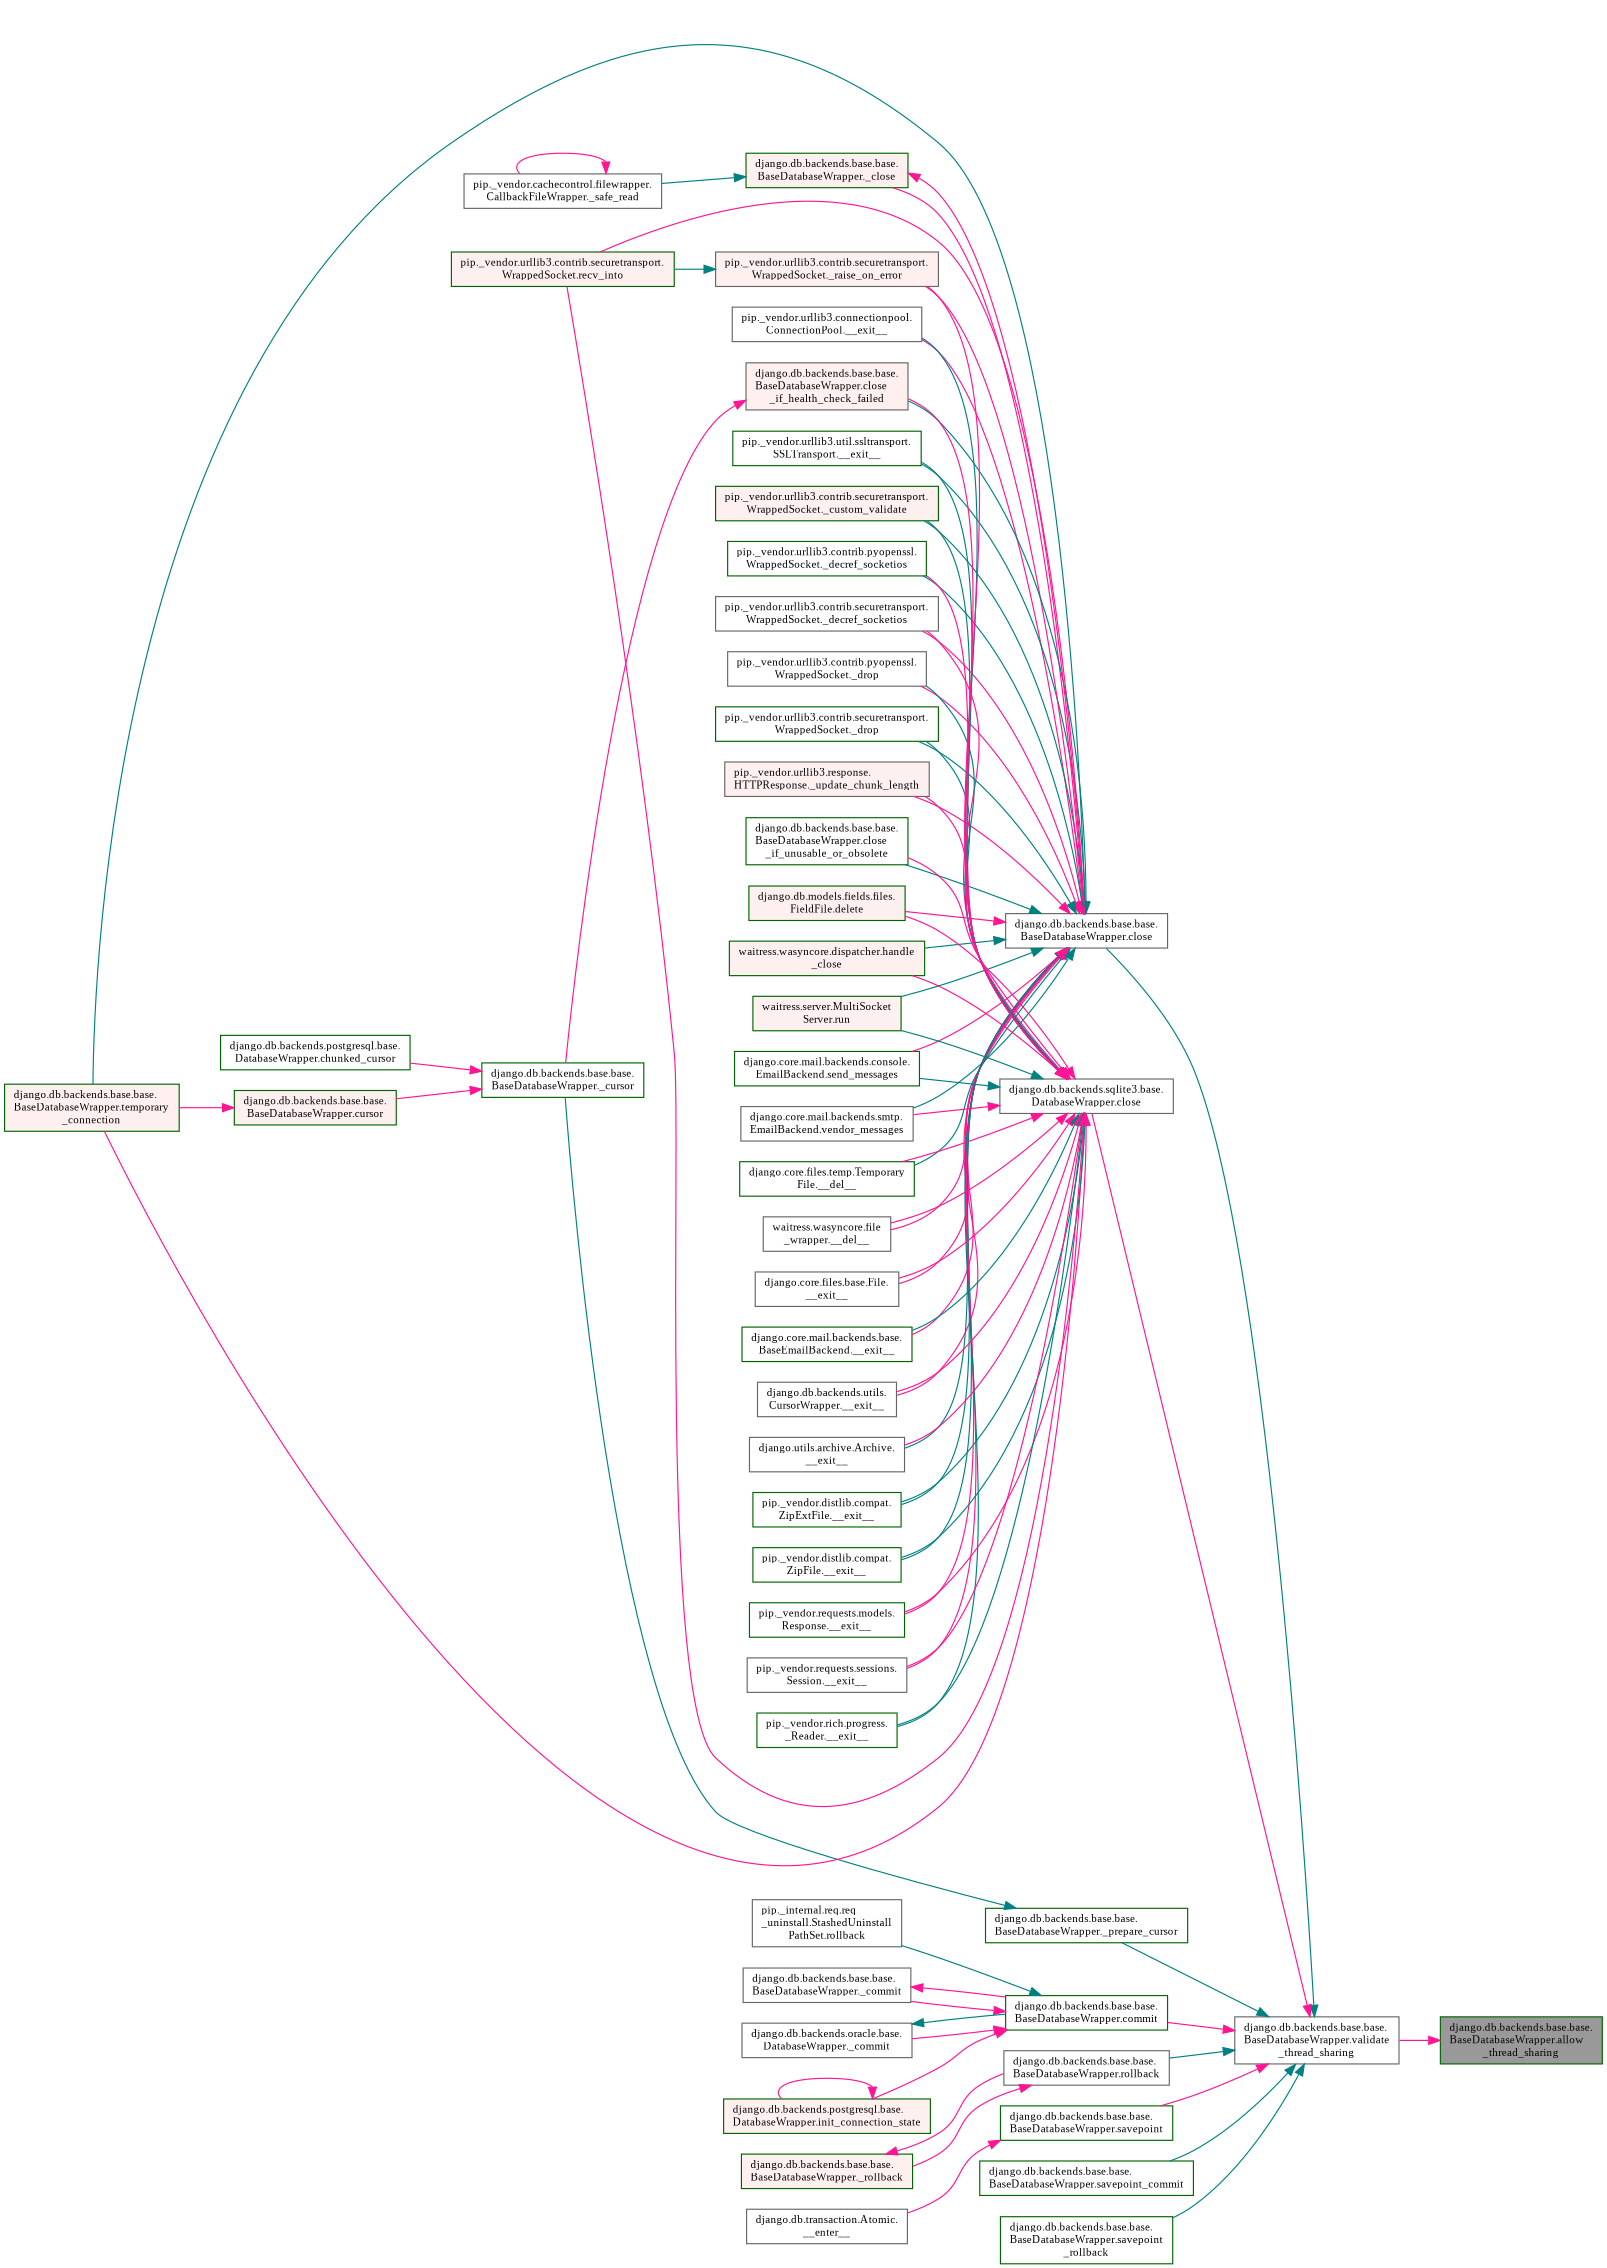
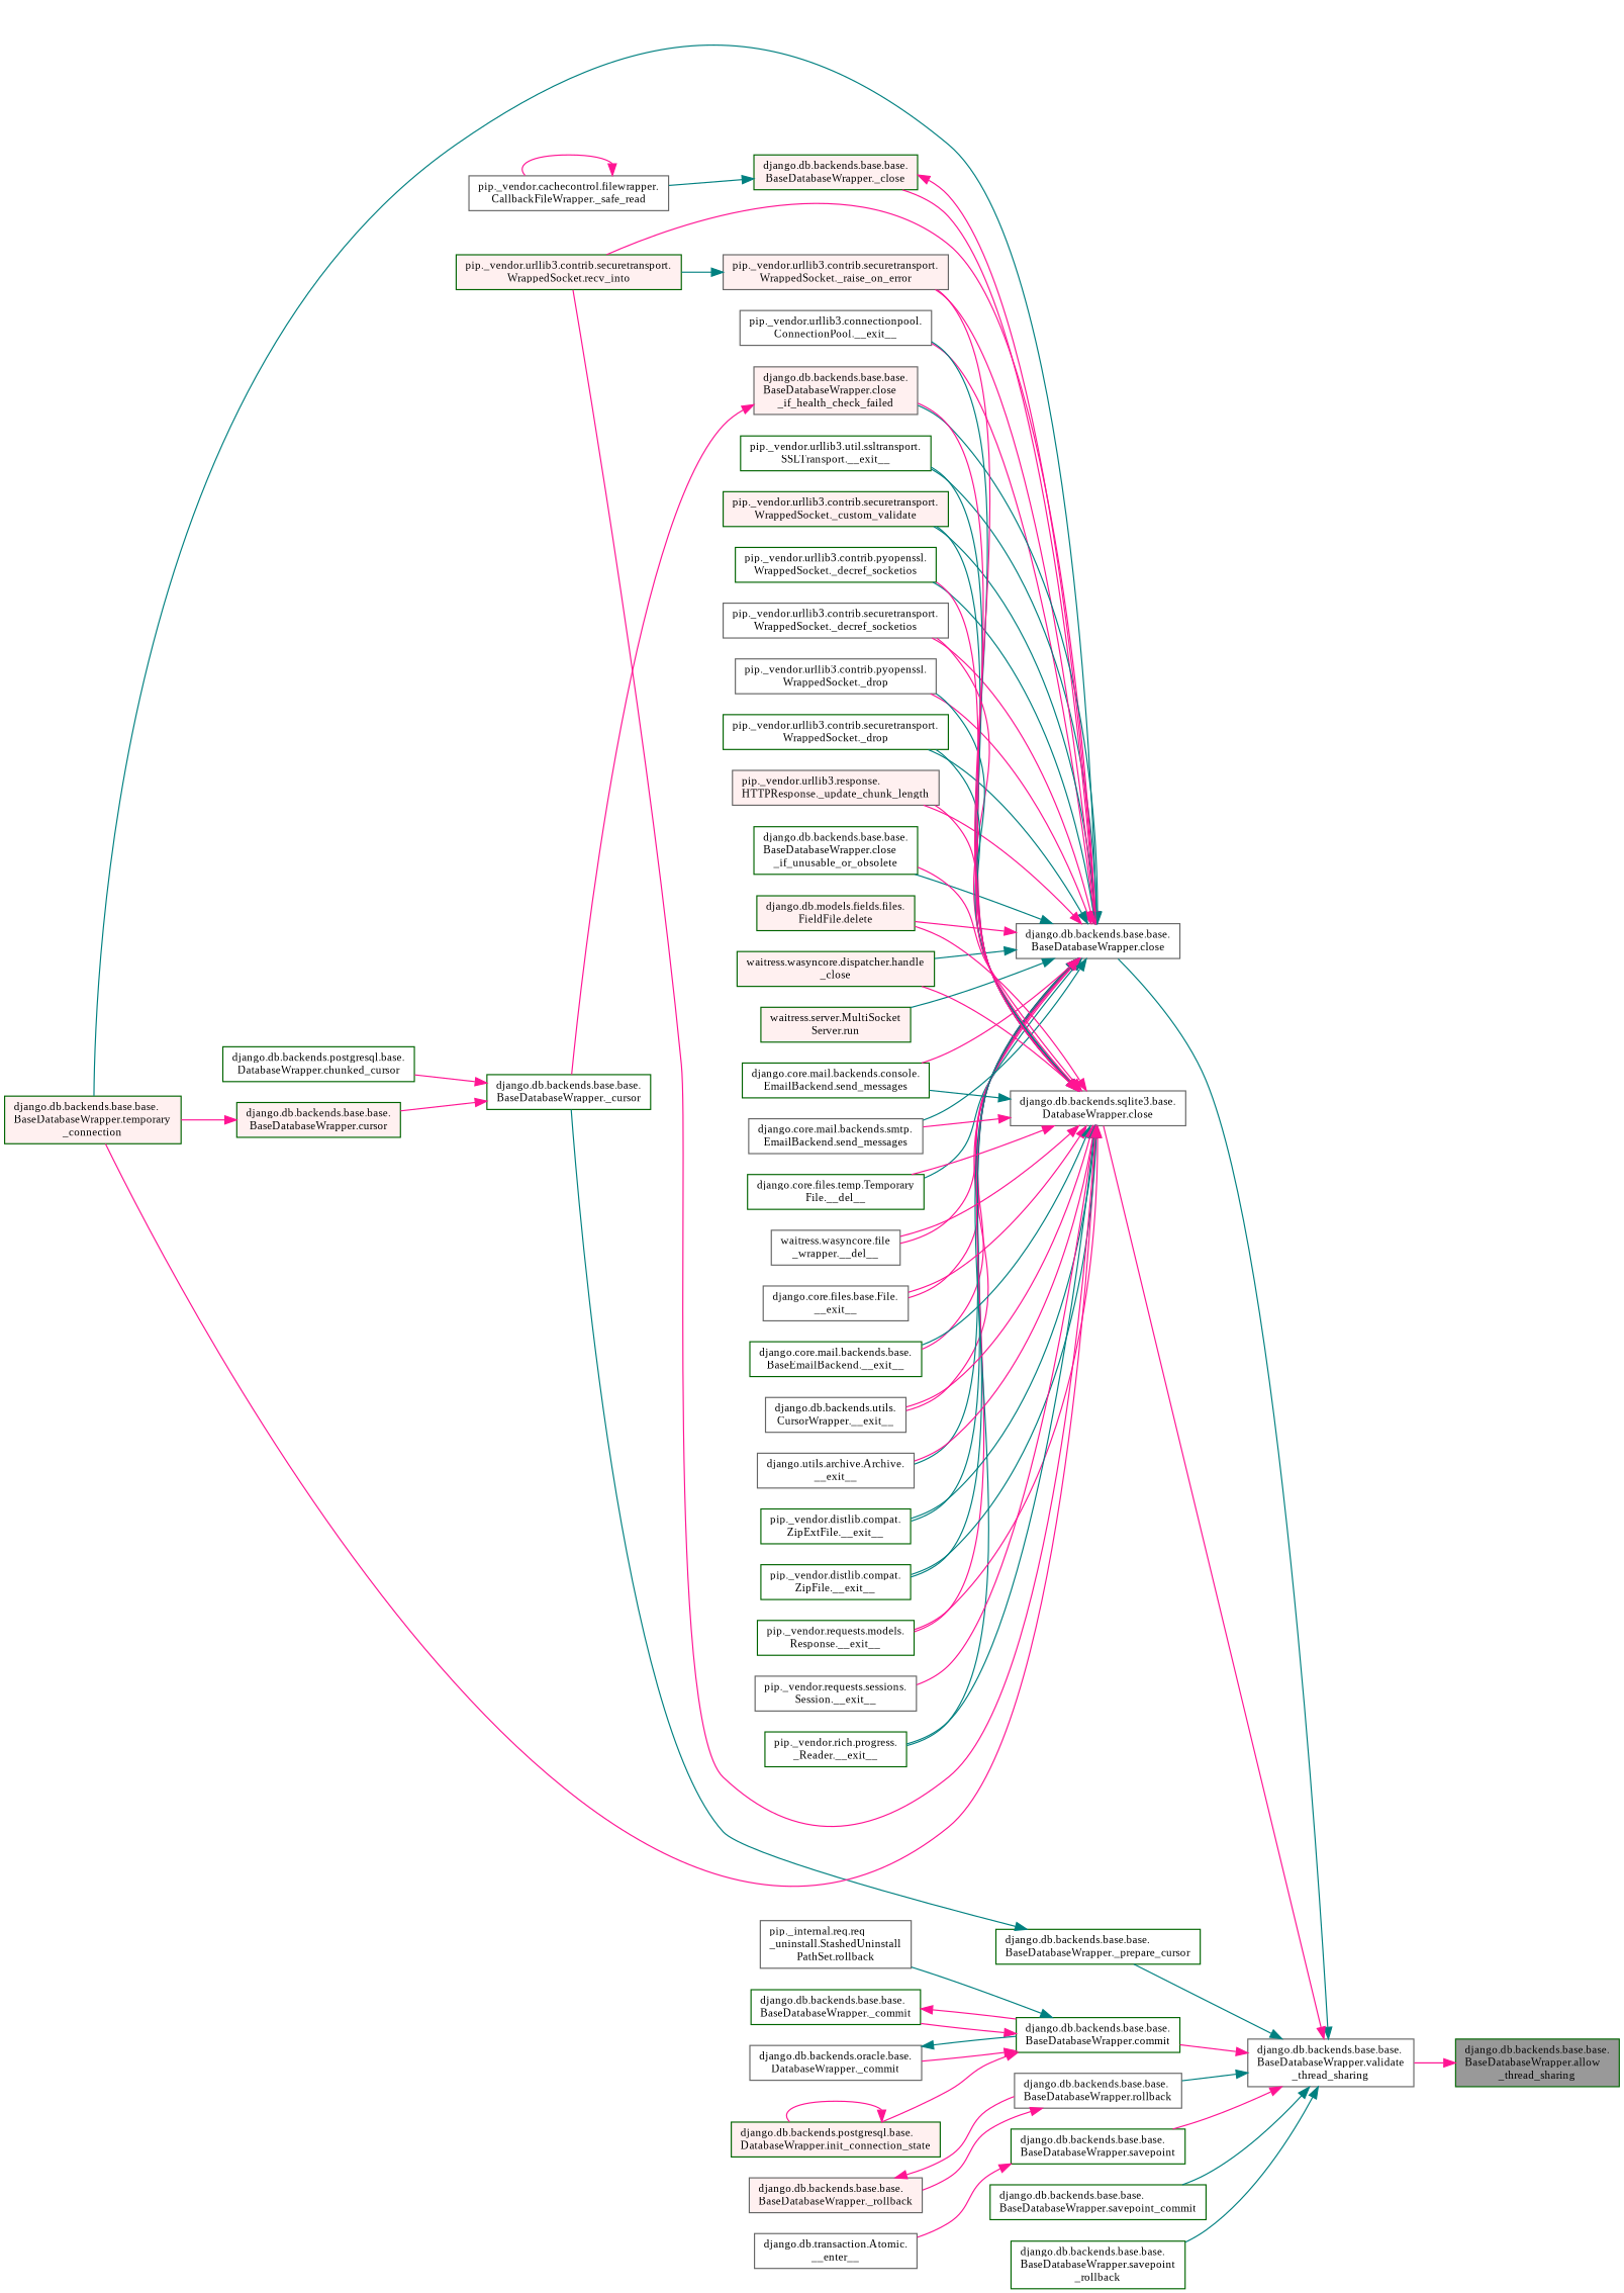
  digraph {
    fontname="Liberation Serif"
    rankdir=RL
    node [color=darkgreen fillcolor=white fontname="Liberation Serif" fontsize=10 shape=box style=filled]
    edge [color=deeppink dir=back fontname="Liberation Serif" fontsize=10 labelfontname=Helvetica labelfontsize=10 style=solid]
    n1 [fillcolor=grey60 fontcolor=black height=0.2 label="django.db.backends.base.base.\lBaseDatabaseWrapper.allow\l_thread_sharing" width=0.4]
    n2 [color=gray40 height=0.2 label="django.db.backends.base.base.\lBaseDatabaseWrapper.validate\l_thread_sharing" width=0.4]
    n3 [height=0.2 label="django.db.backends.base.base.\lBaseDatabaseWrapper._prepare_cursor" width=0.4]
    n4 [color=gray40 height=0.2 label="django.db.backends.base.base.\lBaseDatabaseWrapper.close" width=0.4]
    n5 [color=gray40 height=0.2 label="django.db.backends.sqlite3.base.\lDatabaseWrapper.close" width=0.4]
    n6 [height=0.2 label="django.db.backends.base.base.\lBaseDatabaseWrapper.commit" width=0.4]
    n7 [color=gray40 height=0.2 label="django.db.backends.base.base.\lBaseDatabaseWrapper.rollback" width=0.4]
    n8 [height=0.2 label="django.db.backends.base.base.\lBaseDatabaseWrapper.savepoint" width=0.4]
    n9 [height=0.2 label="django.db.backends.base.base.\lBaseDatabaseWrapper.savepoint_commit" width=0.4]
    n10 [height=0.2 label="django.db.backends.base.base.\lBaseDatabaseWrapper.savepoint\l_rollback" width=0.4]
    n11 [height=0.2 label="django.db.backends.base.base.\lBaseDatabaseWrapper._cursor" width=0.4]
    n12 [fillcolor="#FFF0F0" height=0.2 label="django.db.backends.base.base.\lBaseDatabaseWrapper.temporary\l_connection" width=0.4]
    n13 [height=0.2 label="django.core.files.temp.Temporary\lFile.__del__" width=0.4]
    n14 [color=gray40 height=0.2 label="waitress.wasyncore.file\l_wrapper.__del__" width=0.4]
    n15 [color=gray40 height=0.2 label="django.core.files.base.File.\l__exit__" width=0.4]
    n16 [height=0.2 label="django.core.mail.backends.base.\lBaseEmailBackend.__exit__" width=0.4]
    n17 [color=gray40 height=0.2 label="django.db.backends.utils.\lCursorWrapper.__exit__" width=0.4]
    n18 [color=gray40 height=0.2 label="django.utils.archive.Archive.\l__exit__" width=0.4]
    n19 [height=0.2 label="pip._vendor.distlib.compat.\lZipExtFile.__exit__" width=0.4]
    n20 [height=0.2 label="pip._vendor.distlib.compat.\lZipFile.__exit__" width=0.4]
    n21 [height=0.2 label="pip._vendor.requests.models.\lResponse.__exit__" width=0.4]
    n22 [color=gray40 height=0.2 label="pip._vendor.requests.sessions.\lSession.__exit__" width=0.4]
    n23 [height=0.2 label="pip._vendor.rich.progress.\l_Reader.__exit__" width=0.4]
    n24 [color=gray40 height=0.2 label="pip._vendor.urllib3.connectionpool.\lConnectionPool.__exit__" width=0.4]
    n25 [height=0.2 label="pip._vendor.urllib3.util.ssltransport.\lSSLTransport.__exit__" width=0.4]
    n26 [fillcolor="#FFF0F0" height=0.2 label="django.db.backends.base.base.\lBaseDatabaseWrapper._close" width=0.4]
    n27 [fillcolor="#FFF0F0" height=0.2 label="pip._vendor.urllib3.contrib.securetransport.\lWrappedSocket._custom_validate" width=0.4]
    n28 [height=0.2 label="pip._vendor.urllib3.contrib.pyopenssl.\lWrappedSocket._decref_socketios" width=0.4]
    n29 [color=gray40 height=0.2 label="pip._vendor.urllib3.contrib.securetransport.\lWrappedSocket._decref_socketios" width=0.4]
    n30 [color=gray40 height=0.2 label="pip._vendor.urllib3.contrib.pyopenssl.\lWrappedSocket._drop" width=0.4]
    n31 [height=0.2 label="pip._vendor.urllib3.contrib.securetransport.\lWrappedSocket._drop" width=0.4]
    n32 [color=gray40 fillcolor="#FFF0F0" height=0.2 label="pip._vendor.urllib3.contrib.securetransport.\lWrappedSocket._raise_on_error" width=0.4]
    n33 [fillcolor="#FFF0F0" height=0.2 label="pip._vendor.urllib3.contrib.securetransport.\lWrappedSocket.recv_into" width=0.4]
    n34 [color=gray40 fillcolor="#FFF0F0" height=0.2 label="pip._vendor.urllib3.response.\lHTTPResponse._update_chunk_length" width=0.4]
    n35 [color=gray40 fillcolor="#FFF0F0" height=0.2 label="django.db.backends.base.base.\lBaseDatabaseWrapper.close\l_if_health_check_failed" width=0.4]
    n36 [height=0.2 label="django.db.backends.base.base.\lBaseDatabaseWrapper.close\l_if_unusable_or_obsolete" width=0.4]
    n37 [fillcolor="#FFF0F0" height=0.2 label="django.db.models.fields.files.\lFieldFile.delete" width=0.4]
    n38 [fillcolor="#FFF0F0" height=0.2 label="waitress.wasyncore.dispatcher.handle\l_close" width=0.4]
    n39 [fillcolor="#FFF0F0" height=0.2 label="waitress.server.MultiSocket\lServer.run" width=0.4]
    n40 [height=0.2 label="django.core.mail.backends.console.\lEmailBackend.send_messages" width=0.4]
-   n41 [color=gray40 height=0.2 label="django.core.mail.backends.smtp.\lEmailBackend.vendor_messages" width=0.4]
-   n42 [color=gray40 height=0.2 label="django.db.backends.base.base.\lBaseDatabaseWrapper._commit" width=0.4]
+   n41 [color=gray40 height=0.2 label="django.core.mail.backends.smtp.\lEmailBackend.send_messages" width=0.4]
+   n42 [height=0.2 label="django.db.backends.base.base.\lBaseDatabaseWrapper._commit" width=0.4]
    n43 [color=gray40 height=0.2 label="django.db.backends.oracle.base.\lDatabaseWrapper._commit" width=0.4]
    n44 [fillcolor="#FFF0F0" height=0.2 label="django.db.backends.postgresql.base.\lDatabaseWrapper.init_connection_state" width=0.4]
    n45 [color=gray40 height=0.2 label="pip._internal.req.req\l_uninstall.StashedUninstall\lPathSet.rollback" width=0.4]
-   n46 [fillcolor="#FFF0F0" height=0.2 label="django.db.backends.base.base.\lBaseDatabaseWrapper._rollback" width=0.4]
+   n46 [color=gray40 fillcolor="#FFF0F0" height=0.2 label="django.db.backends.base.base.\lBaseDatabaseWrapper._rollback" width=0.4]
    n47 [color=gray40 height=0.2 label="django.db.transaction.Atomic.\l__enter__" width=0.4]
    n48 [height=0.2 label="django.db.backends.postgresql.base.\lDatabaseWrapper.chunked_cursor" width=0.4]
    n49 [fillcolor="#FFF0F0" height=0.2 label="django.db.backends.base.base.\lBaseDatabaseWrapper.cursor" width=0.4]
    n50 [color=gray40 height=0.2 label="pip._vendor.cachecontrol.filewrapper.\lCallbackFileWrapper._safe_read" width=0.4]
    n1 -> n2
    n2 -> n3 [color=teal]
    n2 -> n4 [color=teal]
    n2 -> n5
    n2 -> n6
    n2 -> n7 [color=teal]
    n2 -> n8
    n2 -> n9 [color=teal]
    n2 -> n10 [color=teal]
    n3 -> n11 [color=teal]
    n4 -> n12 [color=teal]
    n4 -> n13 [color=teal]
    n4 -> n14
    n4 -> n15
    n4 -> n16
    n4 -> n17
    n4 -> n18 [color=teal]
    n4 -> n19 [color=teal]
    n4 -> n20 [color=teal]
    n4 -> n21
-   n4 -> n22
    n4 -> n23 [color=teal]
    n4 -> n24
    n4 -> n25 [color=teal]
    n4 -> n26
    n4 -> n27 [color=teal]
    n4 -> n28 [color=teal]
    n4 -> n29
    n4 -> n30
    n4 -> n31 [color=teal]
    n4 -> n32
    n4 -> n33
    n4 -> n34
    n4 -> n35 [color=teal]
    n4 -> n36 [color=teal]
    n4 -> n37
    n4 -> n38 [color=teal]
    n4 -> n39 [color=teal]
    n4 -> n40
    n4 -> n41 [color=teal]
    n5 -> n12
    n5 -> n13
    n5 -> n14
    n5 -> n15
    n5 -> n16 [color=teal]
    n5 -> n17
    n5 -> n18
    n5 -> n19 [color=teal]
    n5 -> n20 [color=teal]
    n5 -> n21
    n5 -> n22
    n5 -> n23 [color=teal]
    n5 -> n24 [color=teal]
    n5 -> n25 [color=teal]
    n5 -> n27 [color=teal]
    n5 -> n28
    n5 -> n29
    n5 -> n30 [color=teal]
    n5 -> n31 [color=teal]
    n5 -> n32
    n5 -> n33
    n5 -> n34
    n5 -> n35
    n5 -> n36
    n5 -> n37
    n5 -> n38
-   n5 -> n39 [color=teal]
    n5 -> n40 [color=teal]
    n5 -> n41
    n6 -> n42
    n6 -> n43
    n6 -> n44
    n6 -> n45 [color=teal]
    n7 -> n46
    n8 -> n47
    n11 -> n48
    n11 -> n49
    n26 -> n4
    n26 -> n50 [color=teal]
    n32 -> n33 [color=teal]
    n35 -> n11
    n42 -> n6
    n43 -> n6 [color=teal]
    n44 -> n44
    n46 -> n7
    n49 -> n12
    n50 -> n50
  }
